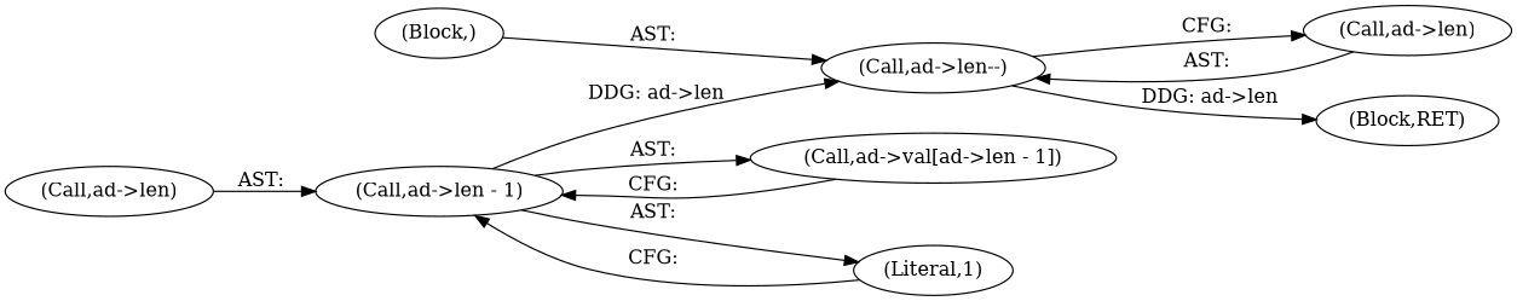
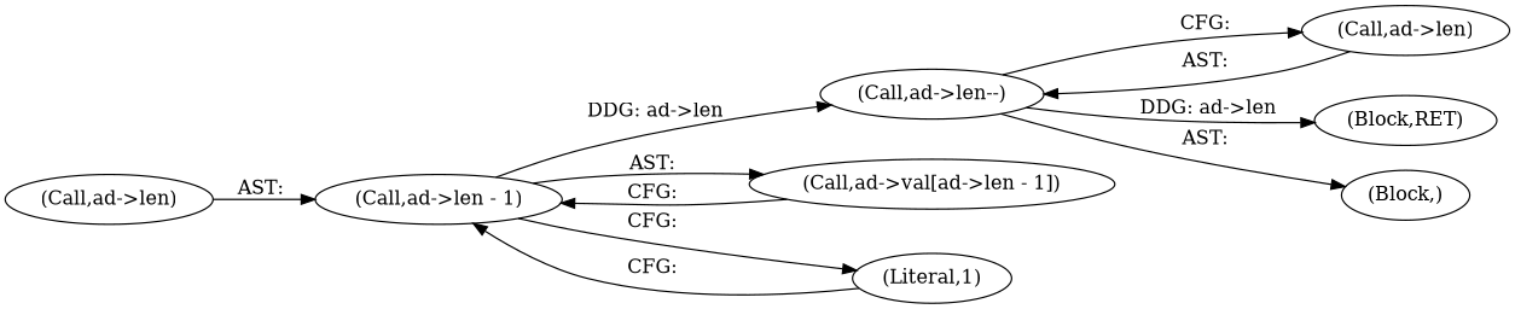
  digraph {
    rankdir=LR
    n1 [label="(Call,ad->len--)"]
    n2 [label="(Call,ad->len)"]
    n3 [label="(Block,RET)"]
    n4 [label="(Block,)"]
    n5 [label="(Call,ad->len - 1)"]
    n6 [label="(Call,ad->val[ad->len - 1])"]
    n7 [label="(Literal,1)"]
    n8 [label="(Call,ad->len)"]
    n1 -> n2 [label="CFG: "]
    n1 -> n3 [label="DDG: ad->len"]
-   n4 -> n1 [label="AST: "]
+   n1 -> n4 [label="AST: "]
    n2 -> n1 [label="AST: "]
    n5 -> n1 [label="DDG: ad->len"]
    n5 -> n6 [label="AST: "]
-   n5 -> n7 [label="AST: "]
+   n5 -> n7 [label="CFG: "]
    n6 -> n5 [label="CFG: "]
    n7 -> n5 [label="CFG: "]
    n8 -> n5 [label="AST: "]
  }
